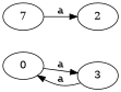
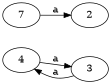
  strict digraph {
    rankdir=LR
-   0
+   0 [label=4]
    3
    7
    2
    0 -> 3 [label=a]
    3 -> 0 [label=a]
    7 -> 2 [label=a]
  }
